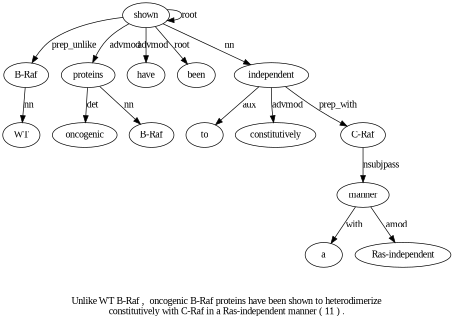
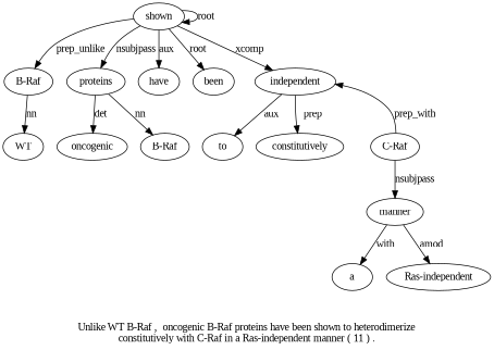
  digraph {
    fontname="Liberation Serif"
    label="Unlike WT B-Raf ,  oncogenic B-Raf proteins have been shown to heterodimerize\nconstitutively with C-Raf in a Ras-independent manner ( 11 ) ."
    node [fillcolor=white fontname="Liberation Serif" style=filled]
    edge [fontname="Liberation Serif"]
    n1 [label="B-Raf"]
    n2 [label=WT]
    n3 [label=shown]
    n4 [label=proteins]
    n5 [label=have]
    n6 [label=been]
    n7 [label=independent]
    n8 [label=oncogenic]
    n9 [label="B-Raf"]
    n10 [label=to]
    n11 [label=constitutively]
    n12 [label="C-Raf"]
    n13 [label=manner]
    n14 [label=a]
    n15 [label="Ras-independent"]
    n1 -> n2 [label=nn]
    n3 -> n1 [label=prep_unlike]
    n3 -> n3 [label=root]
-   n3 -> n4 [label=advmod]
-   n3 -> n5 [label=advmod]
+   n3 -> n4 [label=nsubjpass]
+   n3 -> n5 [label=aux]
    n3 -> n6 [label=root]
-   n3 -> n7 [label=nn]
+   n3 -> n7 [label=xcomp]
    n4 -> n8 [label=det]
    n4 -> n9 [label=nn]
    n7 -> n10 [label=aux]
-   n7 -> n11 [label=advmod]
-   n7 -> n12 [label=prep_with]
+   n7 -> n11 [label=prep]
+   n12 -> n7 [label=prep_with]
    n12 -> n13 [label=nsubjpass]
    n13 -> n14 [label=with]
    n13 -> n15 [label=amod]
  }
